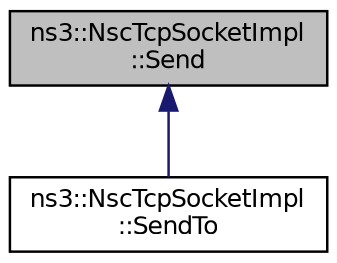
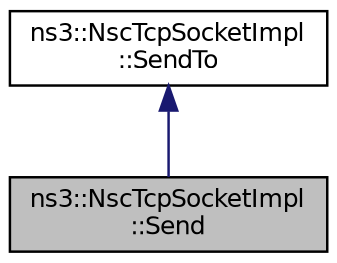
  digraph {
    rankdir=TB
    node [color=black fontname=Helvetica fontsize=10 shape=record style=filled]
    n1 [fillcolor=grey75 fontcolor=black height=0.2 label="ns3::NscTcpSocketImpl\l::Send" width=0.4]
    n2 [fillcolor=white height=0.2 label="ns3::NscTcpSocketImpl\l::SendTo" width=0.4]
-   n1 -> n2 [color=midnightblue dir=back fontname=Helvetica fontsize=10 labelfontname=Helvetica labelfontsize=10 style=solid]
+   n2 -> n1 [color=midnightblue dir=back fontname=Helvetica fontsize=10 labelfontname=Helvetica labelfontsize=10 style=solid]
  }
